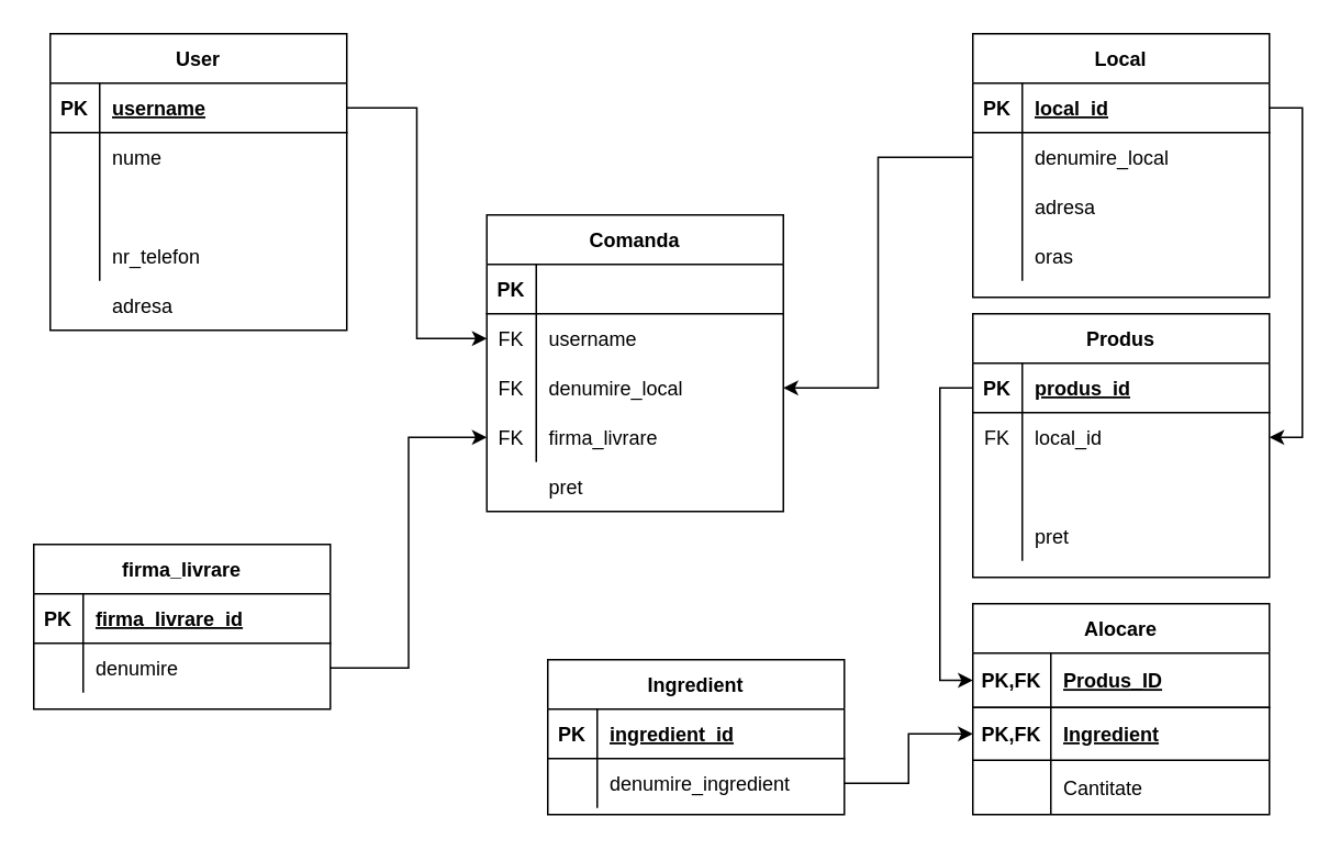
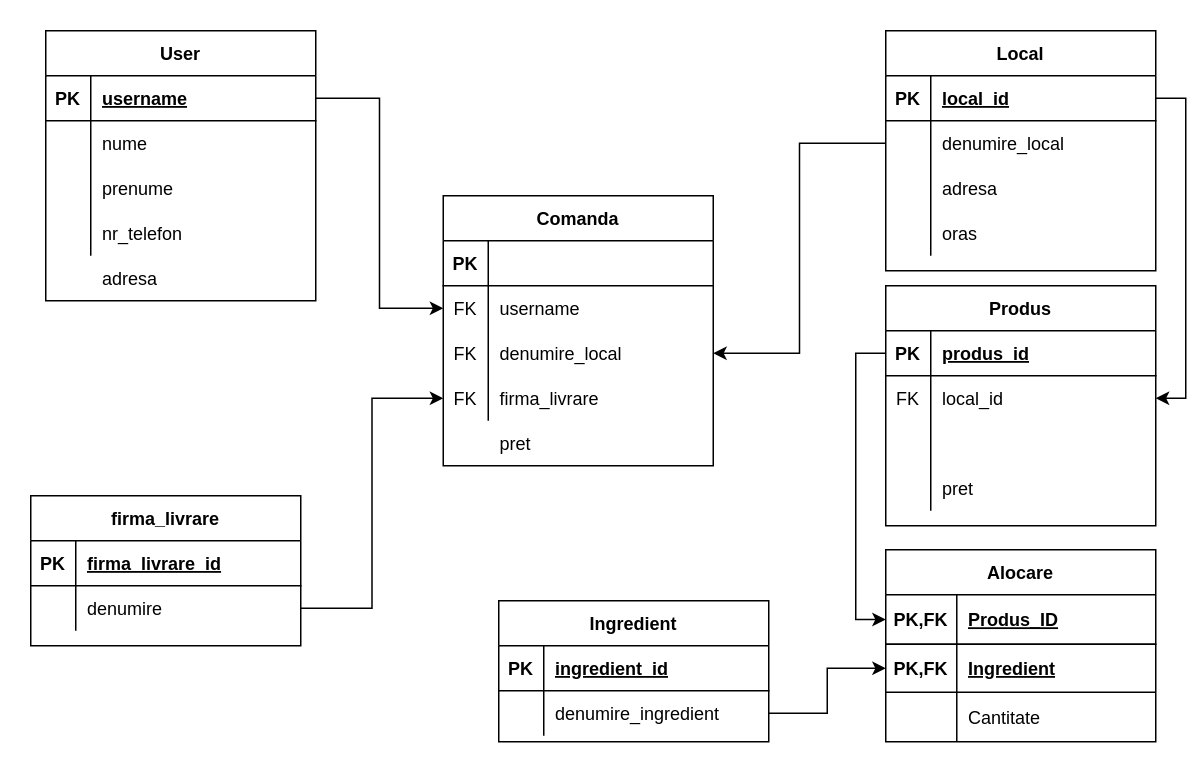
  <mxCell id="0" />
  <mxCell id="1" parent="0" />
  <mxCell id="2" value="Local" style="shape=table;startSize=30;container=1;collapsible=1;childLayout=tableLayout;fixedRows=1;rowLines=0;fontStyle=1;align=center;resizeLast=1;" parent="1" vertex="1"><mxGeometry x="590" y="20" width="180" height="160" as="geometry" /></mxCell>
  <mxCell id="3" value="" style="shape=partialRectangle;collapsible=0;dropTarget=0;pointerEvents=0;fillColor=none;top=0;left=0;bottom=1;right=0;points=[[0,0.5],[1,0.5]];portConstraint=eastwest;" parent="2" vertex="1"><mxGeometry y="30" width="180" height="30" as="geometry" /></mxCell>
  <mxCell id="4" value="PK" style="shape=partialRectangle;connectable=0;fillColor=none;top=0;left=0;bottom=0;right=0;fontStyle=1;overflow=hidden;" parent="3" vertex="1"><mxGeometry width="30" height="30" as="geometry" /></mxCell>
  <mxCell id="5" value="local_id" style="shape=partialRectangle;connectable=0;fillColor=none;top=0;left=0;bottom=0;right=0;align=left;spacingLeft=6;fontStyle=5;overflow=hidden;" parent="3" vertex="1"><mxGeometry x="30" width="150" height="30" as="geometry" /></mxCell>
  <mxCell id="6" value="" style="shape=partialRectangle;collapsible=0;dropTarget=0;pointerEvents=0;fillColor=none;top=0;left=0;bottom=0;right=0;points=[[0,0.5],[1,0.5]];portConstraint=eastwest;" parent="2" vertex="1"><mxGeometry y="60" width="180" height="30" as="geometry" /></mxCell>
  <mxCell id="7" value="" style="shape=partialRectangle;connectable=0;fillColor=none;top=0;left=0;bottom=0;right=0;editable=1;overflow=hidden;" parent="6" vertex="1"><mxGeometry width="30" height="30" as="geometry" /></mxCell>
  <mxCell id="8" value="denumire_local" style="shape=partialRectangle;connectable=0;fillColor=none;top=0;left=0;bottom=0;right=0;align=left;spacingLeft=6;overflow=hidden;" parent="6" vertex="1"><mxGeometry x="30" width="150" height="30" as="geometry" /></mxCell>
  <mxCell id="9" value="" style="shape=partialRectangle;collapsible=0;dropTarget=0;pointerEvents=0;fillColor=none;top=0;left=0;bottom=0;right=0;points=[[0,0.5],[1,0.5]];portConstraint=eastwest;" parent="2" vertex="1"><mxGeometry y="90" width="180" height="30" as="geometry" /></mxCell>
  <mxCell id="10" value="" style="shape=partialRectangle;connectable=0;fillColor=none;top=0;left=0;bottom=0;right=0;editable=1;overflow=hidden;" parent="9" vertex="1"><mxGeometry width="30" height="30" as="geometry" /></mxCell>
  <mxCell id="11" value="adresa" style="shape=partialRectangle;connectable=0;fillColor=none;top=0;left=0;bottom=0;right=0;align=left;spacingLeft=6;overflow=hidden;" parent="9" vertex="1"><mxGeometry x="30" width="150" height="30" as="geometry" /></mxCell>
  <mxCell id="12" value="" style="shape=partialRectangle;collapsible=0;dropTarget=0;pointerEvents=0;fillColor=none;top=0;left=0;bottom=0;right=0;points=[[0,0.5],[1,0.5]];portConstraint=eastwest;" parent="2" vertex="1"><mxGeometry y="120" width="180" height="30" as="geometry" /></mxCell>
  <mxCell id="13" value="" style="shape=partialRectangle;connectable=0;fillColor=none;top=0;left=0;bottom=0;right=0;editable=1;overflow=hidden;" parent="12" vertex="1"><mxGeometry width="30" height="30" as="geometry" /></mxCell>
  <mxCell id="14" value="oras" style="shape=partialRectangle;connectable=0;fillColor=none;top=0;left=0;bottom=0;right=0;align=left;spacingLeft=6;overflow=hidden;" parent="12" vertex="1"><mxGeometry x="30" width="150" height="30" as="geometry" /></mxCell>
  <mxCell id="15" value="Produs" style="shape=table;startSize=30;container=1;collapsible=1;childLayout=tableLayout;fixedRows=1;rowLines=0;fontStyle=1;align=center;resizeLast=1;" parent="1" vertex="1"><mxGeometry x="590" y="190" width="180" height="160" as="geometry" /></mxCell>
  <mxCell id="16" value="" style="shape=partialRectangle;collapsible=0;dropTarget=0;pointerEvents=0;fillColor=none;top=0;left=0;bottom=1;right=0;points=[[0,0.5],[1,0.5]];portConstraint=eastwest;" parent="15" vertex="1"><mxGeometry y="30" width="180" height="30" as="geometry" /></mxCell>
  <mxCell id="17" value="PK" style="shape=partialRectangle;connectable=0;fillColor=none;top=0;left=0;bottom=0;right=0;fontStyle=1;overflow=hidden;" parent="16" vertex="1"><mxGeometry width="30" height="30" as="geometry" /></mxCell>
  <mxCell id="18" value="produs_id" style="shape=partialRectangle;connectable=0;fillColor=none;top=0;left=0;bottom=0;right=0;align=left;spacingLeft=6;fontStyle=5;overflow=hidden;" parent="16" vertex="1"><mxGeometry x="30" width="150" height="30" as="geometry" /></mxCell>
  <mxCell id="19" value="" style="shape=partialRectangle;collapsible=0;dropTarget=0;pointerEvents=0;fillColor=none;top=0;left=0;bottom=0;right=0;points=[[0,0.5],[1,0.5]];portConstraint=eastwest;" parent="15" vertex="1"><mxGeometry y="60" width="180" height="30" as="geometry" /></mxCell>
  <mxCell id="20" value="FK" style="shape=partialRectangle;connectable=0;fillColor=none;top=0;left=0;bottom=0;right=0;editable=1;overflow=hidden;" parent="19" vertex="1"><mxGeometry width="30" height="30" as="geometry" /></mxCell>
  <mxCell id="21" value="local_id" style="shape=partialRectangle;connectable=0;fillColor=none;top=0;left=0;bottom=0;right=0;align=left;spacingLeft=6;overflow=hidden;" parent="19" vertex="1"><mxGeometry x="30" width="150" height="30" as="geometry" /></mxCell>
  <mxCell id="22" value="" style="shape=partialRectangle;collapsible=0;dropTarget=0;pointerEvents=0;fillColor=none;top=0;left=0;bottom=0;right=0;points=[[0,0.5],[1,0.5]];portConstraint=eastwest;" parent="15" vertex="1"><mxGeometry y="90" width="180" height="30" as="geometry" /></mxCell>
  <mxCell id="23" value="" style="shape=partialRectangle;connectable=0;fillColor=none;top=0;left=0;bottom=0;right=0;editable=1;overflow=hidden;" parent="22" vertex="1"><mxGeometry width="30" height="30" as="geometry" /></mxCell>
  <mxCell id="24" value="" style="shape=partialRectangle;collapsible=0;dropTarget=0;pointerEvents=0;fillColor=none;top=0;left=0;bottom=0;right=0;points=[[0,0.5],[1,0.5]];portConstraint=eastwest;" parent="15" vertex="1"><mxGeometry y="120" width="180" height="30" as="geometry" /></mxCell>
  <mxCell id="25" value="" style="shape=partialRectangle;connectable=0;fillColor=none;top=0;left=0;bottom=0;right=0;editable=1;overflow=hidden;" parent="24" vertex="1"><mxGeometry width="30" height="30" as="geometry" /></mxCell>
  <mxCell id="26" value="pret" style="shape=partialRectangle;connectable=0;fillColor=none;top=0;left=0;bottom=0;right=0;align=left;spacingLeft=6;overflow=hidden;" parent="24" vertex="1"><mxGeometry x="30" width="150" height="30" as="geometry" /></mxCell>
  <mxCell id="27" style="edgeStyle=orthogonalEdgeStyle;rounded=0;orthogonalLoop=1;jettySize=auto;html=1;exitX=1;exitY=0.5;exitDx=0;exitDy=0;entryX=1;entryY=0.5;entryDx=0;entryDy=0;" parent="1" source="3" target="19" edge="1"><mxGeometry relative="1" as="geometry"><mxPoint x="880" y="220" as="targetPoint" /></mxGeometry></mxCell>
  <mxCell id="28" value="Ingredient" style="shape=table;startSize=30;container=1;collapsible=1;childLayout=tableLayout;fixedRows=1;rowLines=0;fontStyle=1;align=center;resizeLast=1;" parent="1" vertex="1"><mxGeometry x="332" y="400" width="180" height="94" as="geometry" /></mxCell>
  <mxCell id="29" value="" style="shape=partialRectangle;collapsible=0;dropTarget=0;pointerEvents=0;fillColor=none;top=0;left=0;bottom=1;right=0;points=[[0,0.5],[1,0.5]];portConstraint=eastwest;" parent="28" vertex="1"><mxGeometry y="30" width="180" height="30" as="geometry" /></mxCell>
  <mxCell id="30" value="PK" style="shape=partialRectangle;connectable=0;fillColor=none;top=0;left=0;bottom=0;right=0;fontStyle=1;overflow=hidden;" parent="29" vertex="1"><mxGeometry width="30" height="30" as="geometry" /></mxCell>
  <mxCell id="31" value="ingredient_id" style="shape=partialRectangle;connectable=0;fillColor=none;top=0;left=0;bottom=0;right=0;align=left;spacingLeft=6;fontStyle=5;overflow=hidden;" parent="29" vertex="1"><mxGeometry x="30" width="150" height="30" as="geometry" /></mxCell>
  <mxCell id="32" value="" style="shape=partialRectangle;collapsible=0;dropTarget=0;pointerEvents=0;fillColor=none;top=0;left=0;bottom=0;right=0;points=[[0,0.5],[1,0.5]];portConstraint=eastwest;" parent="28" vertex="1"><mxGeometry y="60" width="180" height="30" as="geometry" /></mxCell>
  <mxCell id="33" value="" style="shape=partialRectangle;connectable=0;fillColor=none;top=0;left=0;bottom=0;right=0;editable=1;overflow=hidden;" parent="32" vertex="1"><mxGeometry width="30" height="30" as="geometry" /></mxCell>
  <mxCell id="34" value="denumire_ingredient" style="shape=partialRectangle;connectable=0;fillColor=none;top=0;left=0;bottom=0;right=0;align=left;spacingLeft=6;overflow=hidden;" parent="32" vertex="1"><mxGeometry x="30" width="150" height="30" as="geometry" /></mxCell>
  <mxCell id="35" value="Comanda" style="shape=table;startSize=30;container=1;collapsible=1;childLayout=tableLayout;fixedRows=1;rowLines=0;fontStyle=1;align=center;resizeLast=1;" parent="1" vertex="1"><mxGeometry x="295" y="130" width="180" height="180" as="geometry" /></mxCell>
  <mxCell id="36" value="" style="shape=partialRectangle;collapsible=0;dropTarget=0;pointerEvents=0;fillColor=none;top=0;left=0;bottom=1;right=0;points=[[0,0.5],[1,0.5]];portConstraint=eastwest;" parent="35" vertex="1"><mxGeometry y="30" width="180" height="30" as="geometry" /></mxCell>
  <mxCell id="37" value="PK" style="shape=partialRectangle;connectable=0;fillColor=none;top=0;left=0;bottom=0;right=0;fontStyle=1;overflow=hidden;" parent="36" vertex="1"><mxGeometry width="30" height="30" as="geometry" /></mxCell>
  <mxCell id="38" value="" style="shape=partialRectangle;collapsible=0;dropTarget=0;pointerEvents=0;fillColor=none;top=0;left=0;bottom=0;right=0;points=[[0,0.5],[1,0.5]];portConstraint=eastwest;" parent="35" vertex="1"><mxGeometry y="60" width="180" height="30" as="geometry" /></mxCell>
  <mxCell id="39" value="FK" style="shape=partialRectangle;connectable=0;fillColor=none;top=0;left=0;bottom=0;right=0;editable=1;overflow=hidden;" parent="38" vertex="1"><mxGeometry width="30" height="30" as="geometry" /></mxCell>
  <mxCell id="40" value="username" style="shape=partialRectangle;connectable=0;fillColor=none;top=0;left=0;bottom=0;right=0;align=left;spacingLeft=6;overflow=hidden;" parent="38" vertex="1"><mxGeometry x="30" width="150" height="30" as="geometry" /></mxCell>
  <mxCell id="41" value="" style="shape=partialRectangle;collapsible=0;dropTarget=0;pointerEvents=0;fillColor=none;top=0;left=0;bottom=0;right=0;points=[[0,0.5],[1,0.5]];portConstraint=eastwest;" parent="35" vertex="1"><mxGeometry y="90" width="180" height="30" as="geometry" /></mxCell>
  <mxCell id="42" value="FK" style="shape=partialRectangle;connectable=0;fillColor=none;top=0;left=0;bottom=0;right=0;editable=1;overflow=hidden;" parent="41" vertex="1"><mxGeometry width="30" height="30" as="geometry" /></mxCell>
  <mxCell id="43" value="denumire_local" style="shape=partialRectangle;connectable=0;fillColor=none;top=0;left=0;bottom=0;right=0;align=left;spacingLeft=6;overflow=hidden;" parent="41" vertex="1"><mxGeometry x="30" width="150" height="30" as="geometry" /></mxCell>
  <mxCell id="44" value="" style="shape=partialRectangle;collapsible=0;dropTarget=0;pointerEvents=0;fillColor=none;top=0;left=0;bottom=0;right=0;points=[[0,0.5],[1,0.5]];portConstraint=eastwest;" parent="35" vertex="1"><mxGeometry y="120" width="180" height="30" as="geometry" /></mxCell>
  <mxCell id="45" value="FK" style="shape=partialRectangle;connectable=0;fillColor=none;top=0;left=0;bottom=0;right=0;editable=1;overflow=hidden;" parent="44" vertex="1"><mxGeometry width="30" height="30" as="geometry" /></mxCell>
  <mxCell id="46" value="firma_livrare" style="shape=partialRectangle;connectable=0;fillColor=none;top=0;left=0;bottom=0;right=0;align=left;spacingLeft=6;overflow=hidden;" parent="44" vertex="1"><mxGeometry x="30" width="150" height="30" as="geometry" /></mxCell>
  <mxCell id="47" value="" style="shape=partialRectangle;connectable=0;fillColor=none;top=0;left=0;bottom=0;right=0;editable=1;overflow=hidden;" parent="1" vertex="1"><mxGeometry x="295" y="280" width="30" height="30" as="geometry" /></mxCell>
  <mxCell id="48" value="pret" style="shape=partialRectangle;connectable=0;fillColor=none;top=0;left=0;bottom=0;right=0;align=left;spacingLeft=6;overflow=hidden;" parent="1" vertex="1"><mxGeometry x="325" y="280" width="150" height="30" as="geometry" /></mxCell>
  <mxCell id="49" style="edgeStyle=orthogonalEdgeStyle;rounded=0;orthogonalLoop=1;jettySize=auto;html=1;entryX=1;entryY=0.5;entryDx=0;entryDy=0;" parent="1" source="6" target="41" edge="1"><mxGeometry relative="1" as="geometry"><mxPoint x="320" y="200" as="targetPoint" /></mxGeometry></mxCell>
  <mxCell id="50" value="User" style="shape=table;startSize=30;container=1;collapsible=1;childLayout=tableLayout;fixedRows=1;rowLines=0;fontStyle=1;align=center;resizeLast=1;" parent="1" vertex="1"><mxGeometry x="30" y="20" width="180" height="180" as="geometry"><mxRectangle x="40" y="60" width="60" height="30" as="alternateBounds" /></mxGeometry></mxCell>
  <mxCell id="51" value="" style="shape=partialRectangle;collapsible=0;dropTarget=0;pointerEvents=0;fillColor=none;top=0;left=0;bottom=1;right=0;points=[[0,0.5],[1,0.5]];portConstraint=eastwest;" parent="50" vertex="1"><mxGeometry y="30" width="180" height="30" as="geometry" /></mxCell>
  <mxCell id="52" value="PK" style="shape=partialRectangle;connectable=0;fillColor=none;top=0;left=0;bottom=0;right=0;fontStyle=1;overflow=hidden;" parent="51" vertex="1"><mxGeometry width="30" height="30" as="geometry" /></mxCell>
  <mxCell id="53" value="username" style="shape=partialRectangle;connectable=0;fillColor=none;top=0;left=0;bottom=0;right=0;align=left;spacingLeft=6;fontStyle=5;overflow=hidden;" parent="51" vertex="1"><mxGeometry x="30" width="150" height="30" as="geometry" /></mxCell>
  <mxCell id="54" value="" style="shape=partialRectangle;collapsible=0;dropTarget=0;pointerEvents=0;fillColor=none;top=0;left=0;bottom=0;right=0;points=[[0,0.5],[1,0.5]];portConstraint=eastwest;" parent="50" vertex="1"><mxGeometry y="60" width="180" height="30" as="geometry" /></mxCell>
  <mxCell id="55" value="" style="shape=partialRectangle;connectable=0;fillColor=none;top=0;left=0;bottom=0;right=0;editable=1;overflow=hidden;" parent="54" vertex="1"><mxGeometry width="30" height="30" as="geometry" /></mxCell>
  <mxCell id="56" value="nume" style="shape=partialRectangle;connectable=0;fillColor=none;top=0;left=0;bottom=0;right=0;align=left;spacingLeft=6;overflow=hidden;" parent="54" vertex="1"><mxGeometry x="30" width="150" height="30" as="geometry" /></mxCell>
  <mxCell id="57" value="" style="shape=partialRectangle;collapsible=0;dropTarget=0;pointerEvents=0;fillColor=none;top=0;left=0;bottom=0;right=0;points=[[0,0.5],[1,0.5]];portConstraint=eastwest;" parent="50" vertex="1"><mxGeometry y="90" width="180" height="30" as="geometry" /></mxCell>
  <mxCell id="58" value="" style="shape=partialRectangle;connectable=0;fillColor=none;top=0;left=0;bottom=0;right=0;editable=1;overflow=hidden;" parent="57" vertex="1"><mxGeometry width="30" height="30" as="geometry" /></mxCell>
+ <mxCell id="59" value="prenume" style="shape=partialRectangle;connectable=0;fillColor=none;top=0;left=0;bottom=0;right=0;align=left;spacingLeft=6;overflow=hidden;" parent="57" vertex="1"><mxGeometry x="30" width="150" height="30" as="geometry" /></mxCell>
  <mxCell id="60" value="" style="shape=partialRectangle;collapsible=0;dropTarget=0;pointerEvents=0;fillColor=none;top=0;left=0;bottom=0;right=0;points=[[0,0.5],[1,0.5]];portConstraint=eastwest;" parent="50" vertex="1"><mxGeometry y="120" width="180" height="30" as="geometry" /></mxCell>
  <mxCell id="61" value="" style="shape=partialRectangle;connectable=0;fillColor=none;top=0;left=0;bottom=0;right=0;editable=1;overflow=hidden;" parent="60" vertex="1"><mxGeometry width="30" height="30" as="geometry" /></mxCell>
  <mxCell id="62" value="nr_telefon" style="shape=partialRectangle;connectable=0;fillColor=none;top=0;left=0;bottom=0;right=0;align=left;spacingLeft=6;overflow=hidden;" parent="60" vertex="1"><mxGeometry x="30" width="150" height="30" as="geometry" /></mxCell>
  <mxCell id="63" value="" style="shape=partialRectangle;collapsible=0;dropTarget=0;pointerEvents=0;fillColor=none;top=0;left=0;bottom=0;right=0;points=[[0,0.5],[1,0.5]];portConstraint=eastwest;" parent="1" vertex="1"><mxGeometry x="30" y="170" width="180" height="30" as="geometry" /></mxCell>
  <mxCell id="64" value="" style="shape=partialRectangle;connectable=0;fillColor=none;top=0;left=0;bottom=0;right=0;editable=1;overflow=hidden;" parent="63" vertex="1"><mxGeometry width="30" height="30" as="geometry" /></mxCell>
  <mxCell id="65" value="adresa" style="shape=partialRectangle;connectable=0;fillColor=none;top=0;left=0;bottom=0;right=0;align=left;spacingLeft=6;overflow=hidden;" parent="63" vertex="1"><mxGeometry x="30" width="150" height="30" as="geometry" /></mxCell>
  <mxCell id="66" style="edgeStyle=orthogonalEdgeStyle;rounded=0;orthogonalLoop=1;jettySize=auto;html=1;entryX=0;entryY=0.5;entryDx=0;entryDy=0;" parent="1" source="51" target="38" edge="1"><mxGeometry relative="1" as="geometry" /></mxCell>
  <mxCell id="67" style="edgeStyle=orthogonalEdgeStyle;rounded=0;orthogonalLoop=1;jettySize=auto;html=1;exitX=1;exitY=0.75;exitDx=0;exitDy=0;entryX=0;entryY=0.5;entryDx=0;entryDy=0;" parent="1" source="68" target="44" edge="1"><mxGeometry relative="1" as="geometry"><mxPoint x="250" y="260" as="targetPoint" /></mxGeometry></mxCell>
  <mxCell id="68" value="firma_livrare" style="shape=table;startSize=30;container=1;collapsible=1;childLayout=tableLayout;fixedRows=1;rowLines=0;fontStyle=1;align=center;resizeLast=1;" parent="1" vertex="1"><mxGeometry x="20" y="330" width="180" height="100" as="geometry" /></mxCell>
  <mxCell id="69" value="" style="shape=partialRectangle;collapsible=0;dropTarget=0;pointerEvents=0;fillColor=none;top=0;left=0;bottom=1;right=0;points=[[0,0.5],[1,0.5]];portConstraint=eastwest;" parent="68" vertex="1"><mxGeometry y="30" width="180" height="30" as="geometry" /></mxCell>
  <mxCell id="70" value="PK" style="shape=partialRectangle;connectable=0;fillColor=none;top=0;left=0;bottom=0;right=0;fontStyle=1;overflow=hidden;" parent="69" vertex="1"><mxGeometry width="30" height="30" as="geometry" /></mxCell>
  <mxCell id="71" value="firma_livrare_id" style="shape=partialRectangle;connectable=0;fillColor=none;top=0;left=0;bottom=0;right=0;align=left;spacingLeft=6;fontStyle=5;overflow=hidden;" parent="69" vertex="1"><mxGeometry x="30" width="150" height="30" as="geometry" /></mxCell>
  <mxCell id="72" value="" style="shape=partialRectangle;collapsible=0;dropTarget=0;pointerEvents=0;fillColor=none;top=0;left=0;bottom=0;right=0;points=[[0,0.5],[1,0.5]];portConstraint=eastwest;" parent="68" vertex="1"><mxGeometry y="60" width="180" height="30" as="geometry" /></mxCell>
  <mxCell id="73" value="" style="shape=partialRectangle;connectable=0;fillColor=none;top=0;left=0;bottom=0;right=0;editable=1;overflow=hidden;" parent="72" vertex="1"><mxGeometry width="30" height="30" as="geometry" /></mxCell>
  <mxCell id="74" value="denumire" style="shape=partialRectangle;connectable=0;fillColor=none;top=0;left=0;bottom=0;right=0;align=left;spacingLeft=6;overflow=hidden;" parent="72" vertex="1"><mxGeometry x="30" width="150" height="30" as="geometry" /></mxCell>
  <mxCell id="75" value="Alocare" style="shape=table;startSize=30;container=1;collapsible=1;childLayout=tableLayout;fixedRows=1;rowLines=1;fontStyle=1;align=center;resizeLast=1;columnLines=1;" parent="1" vertex="1"><mxGeometry x="590" y="366" width="180" height="128" as="geometry" /></mxCell>
  <mxCell id="76" value="" style="shape=partialRectangle;collapsible=0;dropTarget=0;pointerEvents=0;fillColor=none;top=0;left=0;bottom=1;right=0;points=[[0,0.5],[1,0.5]];portConstraint=eastwest;" parent="75" vertex="1"><mxGeometry y="30" width="180" height="33" as="geometry" /></mxCell>
  <mxCell id="77" value="PK,FK" style="shape=partialRectangle;connectable=0;fillColor=none;top=0;left=0;bottom=0;right=0;fontStyle=1;overflow=hidden;" parent="76" vertex="1"><mxGeometry width="47.357" height="33" as="geometry" /></mxCell>
  <mxCell id="78" value="Produs_ID" style="shape=partialRectangle;connectable=0;fillColor=none;top=0;left=0;bottom=0;right=0;align=left;spacingLeft=6;fontStyle=5;overflow=hidden;" parent="76" vertex="1"><mxGeometry x="47.357" width="132.643" height="33" as="geometry" /></mxCell>
  <mxCell id="79" value="" style="shape=partialRectangle;collapsible=0;dropTarget=0;pointerEvents=0;fillColor=none;top=0;left=0;bottom=0;right=0;points=[[0,0.5],[1,0.5]];portConstraint=eastwest;" parent="75" vertex="1"><mxGeometry y="63" width="180" height="32" as="geometry" /></mxCell>
  <mxCell id="80" value="PK,FK" style="shape=partialRectangle;connectable=0;fillColor=none;top=0;left=0;bottom=0;right=0;editable=1;overflow=hidden;fontStyle=1" parent="79" vertex="1"><mxGeometry width="47.357" height="32" as="geometry" /></mxCell>
  <mxCell id="81" value="Ingredient" style="shape=partialRectangle;connectable=0;fillColor=none;top=0;left=0;bottom=0;right=0;align=left;spacingLeft=6;overflow=hidden;fontStyle=5" parent="79" vertex="1"><mxGeometry x="47.357" width="132.643" height="32" as="geometry" /></mxCell>
  <mxCell id="82" value="" style="shape=partialRectangle;collapsible=0;dropTarget=0;pointerEvents=0;fillColor=none;top=0;left=0;bottom=0;right=0;points=[[0,0.5],[1,0.5]];portConstraint=eastwest;" parent="75" vertex="1"><mxGeometry y="95" width="180" height="33" as="geometry" /></mxCell>
  <mxCell id="83" value="" style="shape=partialRectangle;connectable=0;fillColor=none;top=0;left=0;bottom=0;right=0;editable=1;overflow=hidden;" parent="82" vertex="1"><mxGeometry width="47.357" height="33" as="geometry" /></mxCell>
  <mxCell id="84" value="Cantitate" style="shape=partialRectangle;connectable=0;fillColor=none;top=0;left=0;bottom=0;right=0;align=left;spacingLeft=6;overflow=hidden;" parent="82" vertex="1"><mxGeometry x="47.357" width="132.643" height="33" as="geometry" /></mxCell>
  <mxCell id="85" style="edgeStyle=orthogonalEdgeStyle;rounded=0;orthogonalLoop=1;jettySize=auto;html=1;entryX=0;entryY=0.5;entryDx=0;entryDy=0;" parent="1" source="16" target="76" edge="1"><mxGeometry relative="1" as="geometry" /></mxCell>
  <mxCell id="86" style="edgeStyle=orthogonalEdgeStyle;rounded=0;orthogonalLoop=1;jettySize=auto;html=1;entryX=0;entryY=0.5;entryDx=0;entryDy=0;" edge="1" parent="1" source="32" target="79"><mxGeometry relative="1" as="geometry" /></mxCell>
